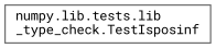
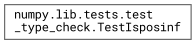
  digraph {
    rankdir=TB
    fontname="Roboto Mono"
-   n1 [color=grey40 fillcolor=white fontname="Roboto Mono" fontsize=10 height=0.2 label="numpy.lib.tests.lib\l_type_check.TestIsposinf" shape=box style=filled width=0.4]
+   n1 [color=grey40 fillcolor=white fontname="Roboto Mono" fontsize=10 height=0.2 label="numpy.lib.tests.test\l_type_check.TestIsposinf" shape=box style=filled width=0.4]
  }
